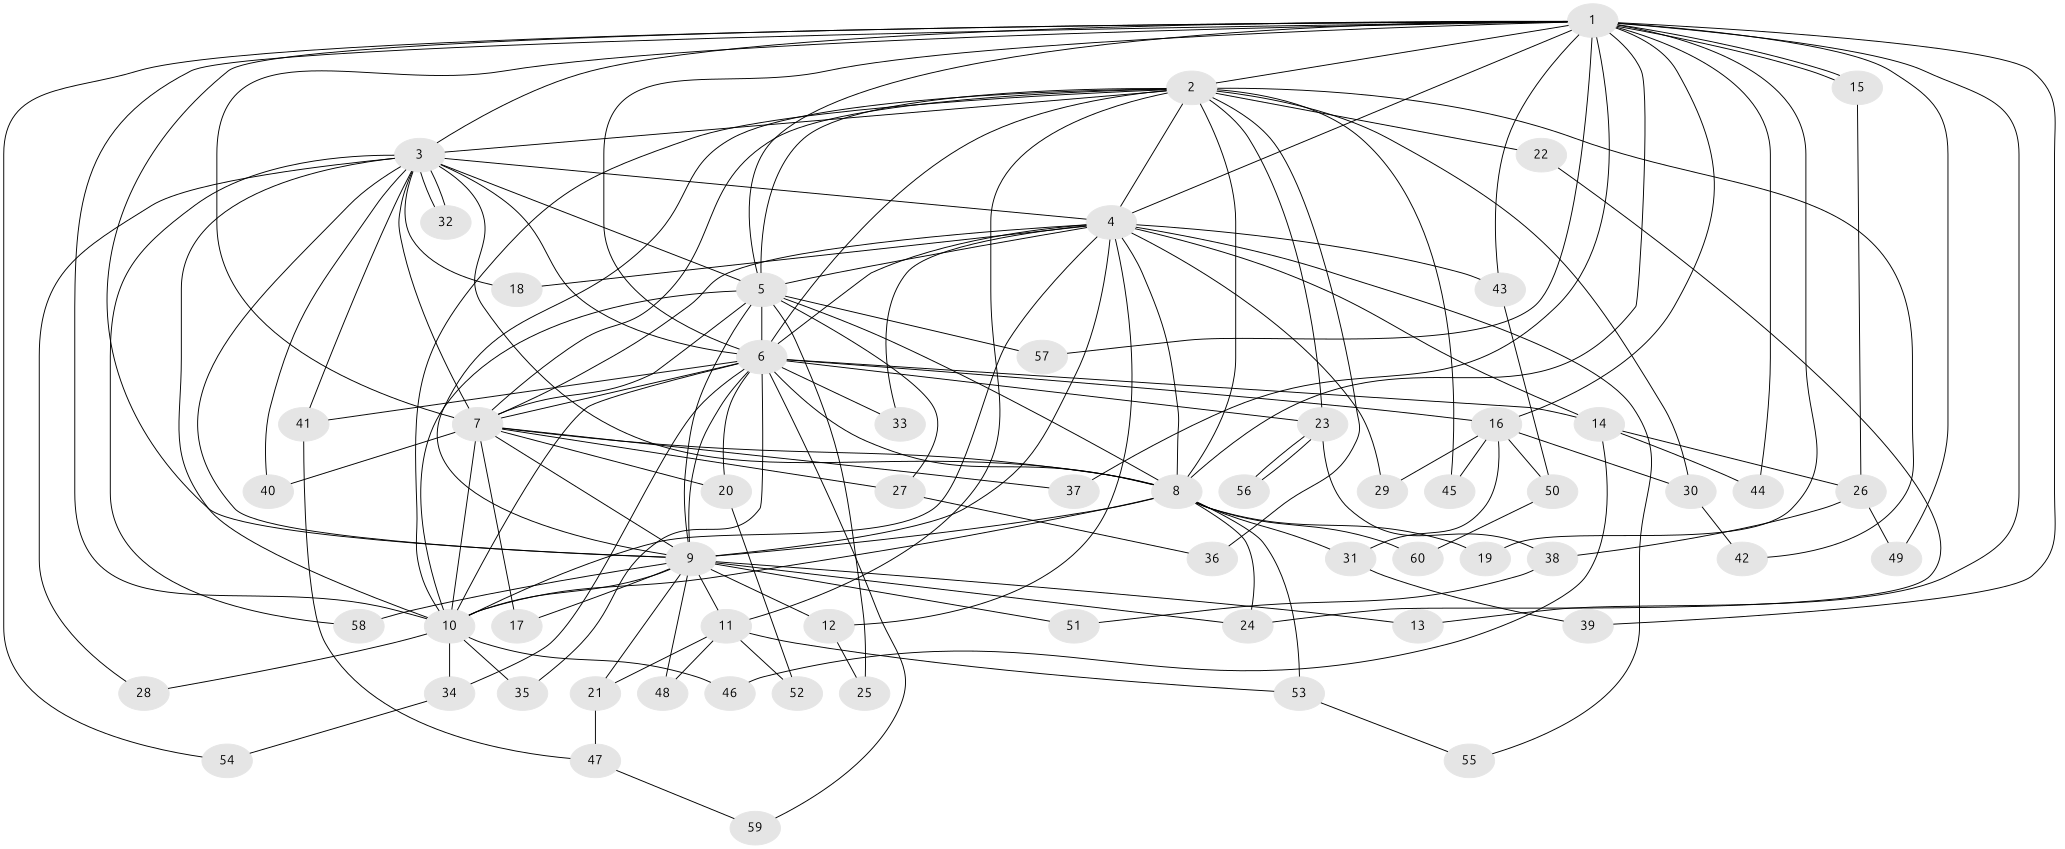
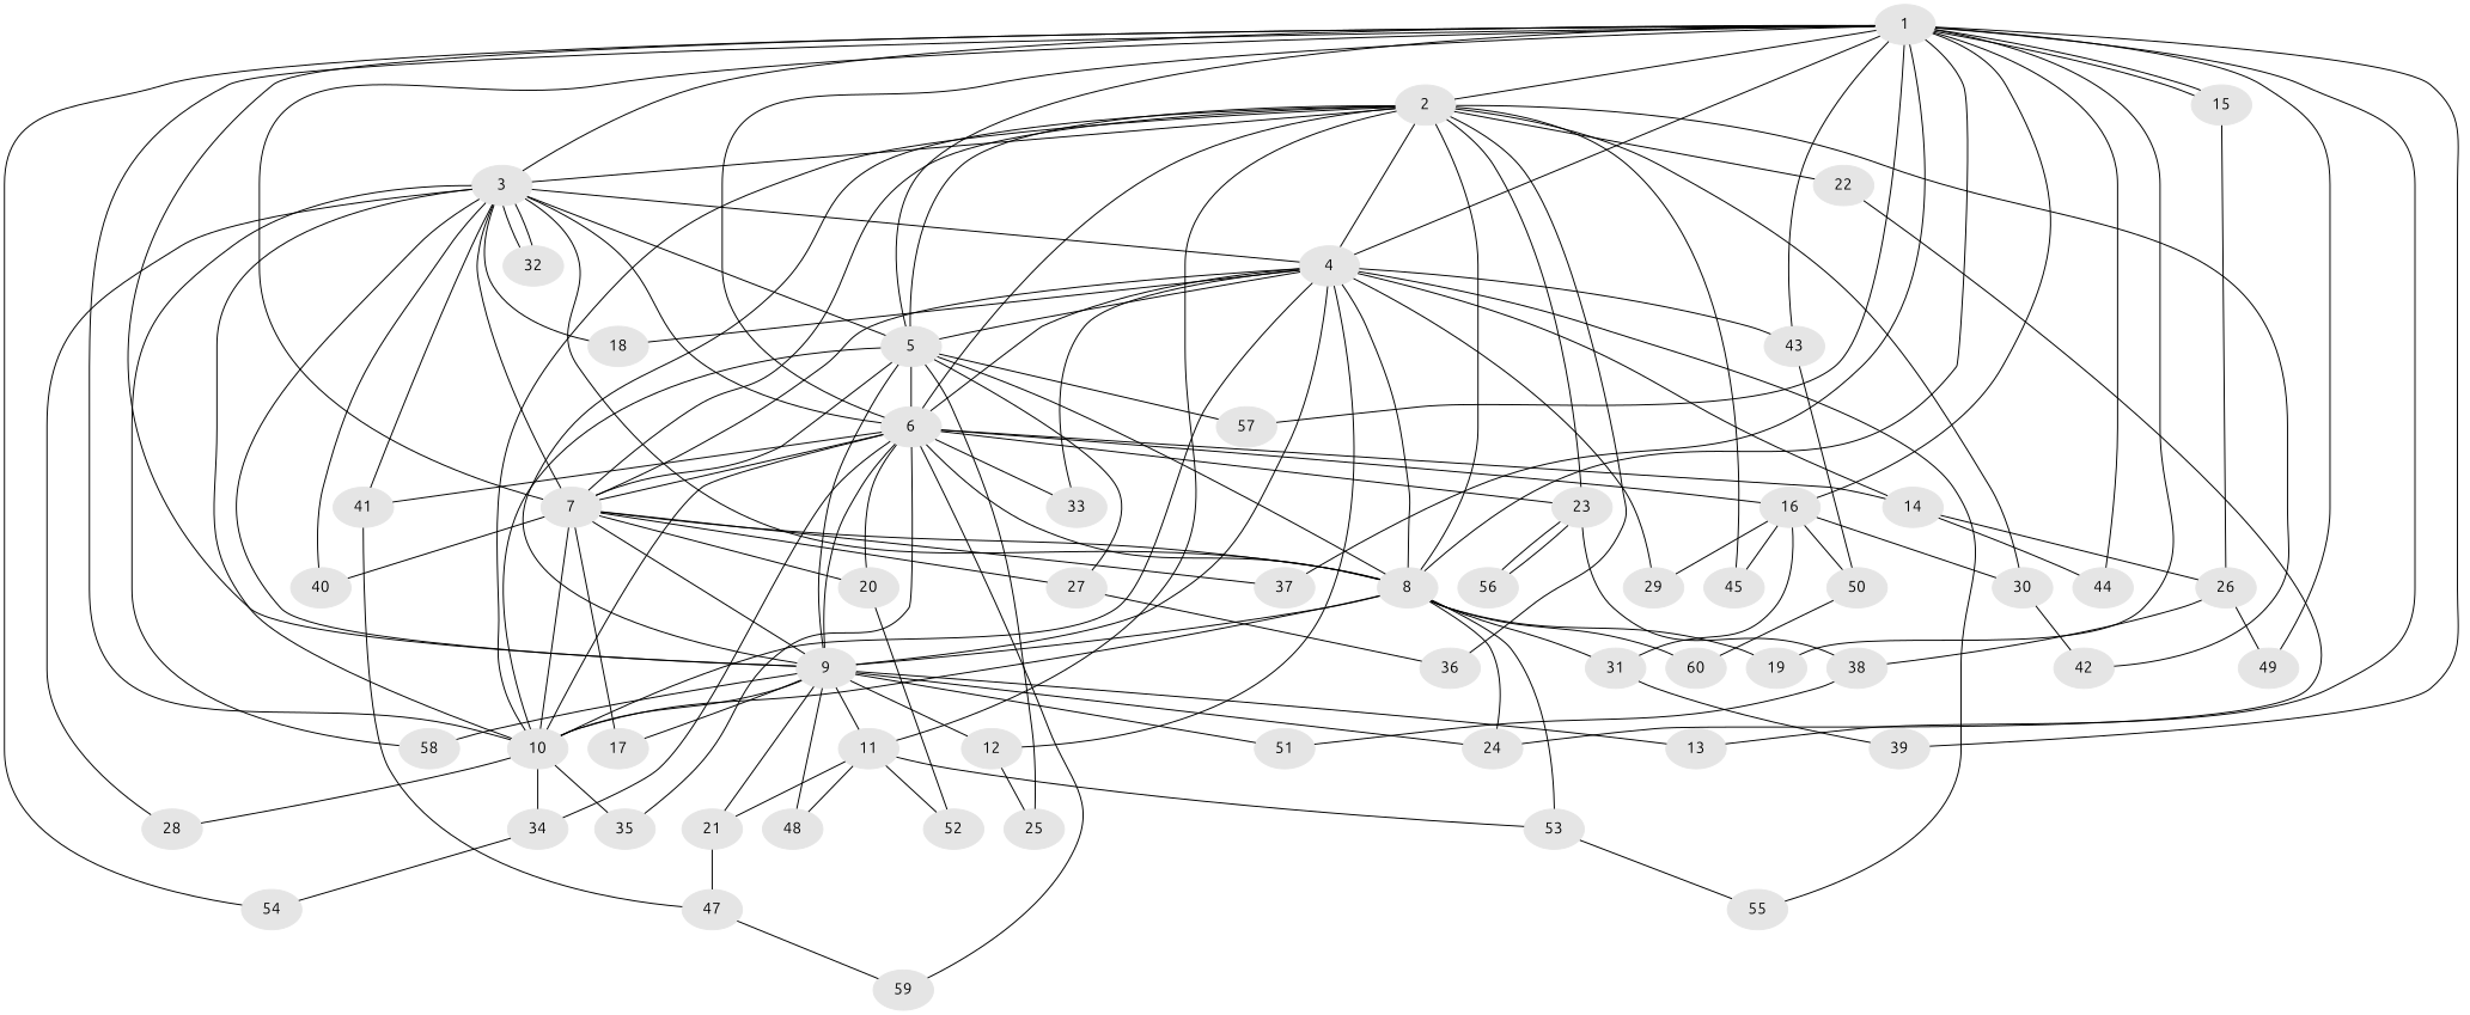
  graph {
    fontname=Ubuntu
    node [color=gray90 fontname=Ubuntu style=filled]
    edge [fontname=Ubuntu]
    1
    2
    3
    4
    5
    6
    7
    8
    9
    10
    13
    15
    16
    19
    37
    39
    43
    44
    49
    54
    57
    11
    22
    23
    30
    36
    42
    45
    18
    28
    32
    40
    41
    58
    12
    14
    29
    33
    55
    25
    27
    20
    34
    35
    59
    17
    24
    31
    53
    60
    21
    48
    51
-   46
    26
    50
    52
    38
    56
    47
    1 -- 2
    1 -- 3
    1 -- 4
    1 -- 5
    1 -- 6
    1 -- 7
    1 -- 8
    1 -- 9
    1 -- 10
    1 -- 13
    1 -- 15
    1 -- 15
    1 -- 16
    1 -- 19
    1 -- 37
    1 -- 39
    1 -- 43
    1 -- 44
    1 -- 49
    1 -- 54
    1 -- 57
    2 -- 3
    2 -- 4
    2 -- 5
    2 -- 6
    2 -- 7
    2 -- 8
    2 -- 9
    2 -- 10
    2 -- 11
    2 -- 22
    2 -- 23
    2 -- 30
    2 -- 36
    2 -- 42
    2 -- 45
    3 -- 4
    3 -- 5
    3 -- 6
    3 -- 7
    3 -- 8
    3 -- 9
    3 -- 10
    3 -- 18
    3 -- 28
    3 -- 32
    3 -- 32
    3 -- 40
    3 -- 41
    3 -- 58
    4 -- 5
    4 -- 6
    4 -- 7
    4 -- 8
    4 -- 9
    4 -- 10
    4 -- 43
    4 -- 18
    4 -- 12
    4 -- 14
    4 -- 29
    4 -- 33
    4 -- 55
    5 -- 6
    5 -- 7
    5 -- 8
    5 -- 9
    5 -- 10
    5 -- 57
    5 -- 25
    5 -- 27
    6 -- 7
    6 -- 8
    6 -- 9
    6 -- 10
    6 -- 16
    6 -- 23
    6 -- 41
    6 -- 14
    6 -- 33
    6 -- 20
    6 -- 34
    6 -- 35
    6 -- 59
    7 -- 8
    7 -- 9
    7 -- 10
    7 -- 37
    7 -- 40
    7 -- 27
    7 -- 20
    7 -- 17
    8 -- 9
    8 -- 10
    8 -- 19
    8 -- 24
    8 -- 31
    8 -- 53
    8 -- 60
    9 -- 10
    9 -- 13
    9 -- 11
    9 -- 58
    9 -- 12
    9 -- 17
    9 -- 24
    9 -- 21
    9 -- 48
    9 -- 51
    10 -- 28
    10 -- 34
    10 -- 35
-   10 -- 46
    15 -- 26
    16 -- 30
    16 -- 45
    16 -- 29
    16 -- 31
    16 -- 50
    43 -- 50
    11 -- 53
    11 -- 21
    11 -- 48
    11 -- 52
    22 -- 24
    23 -- 38
    23 -- 56
    23 -- 56
    30 -- 42
    41 -- 47
    12 -- 25
    14 -- 44
-   14 -- 46
    14 -- 26
    27 -- 36
    20 -- 52
    34 -- 54
    31 -- 39
    53 -- 55
    21 -- 47
    26 -- 49
    26 -- 38
    50 -- 60
    38 -- 51
    47 -- 59
  }
